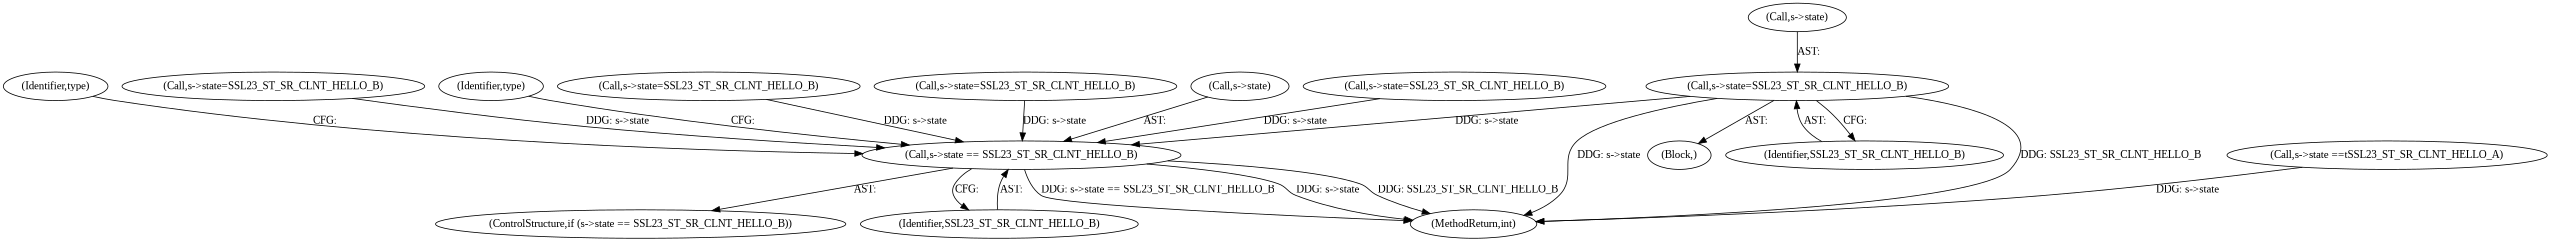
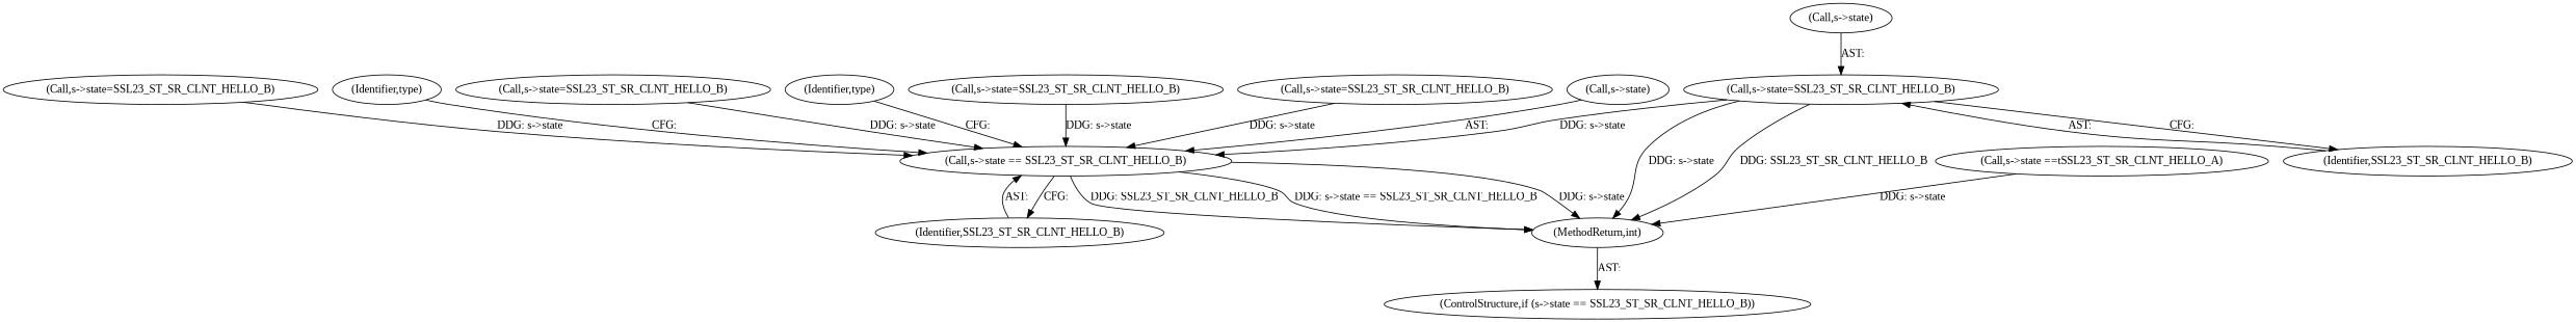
  digraph {
    fontname="Liberation Serif"
    node [fontname="Liberation Serif"]
    edge [fontname="Liberation Serif"]
    n1 [label="(Call,s->state=SSL23_ST_SR_CLNT_HELLO_B)"]
    n2 [label="(Call,s->state == SSL23_ST_SR_CLNT_HELLO_B)"]
-   n3 [label="(Block,)"]
    n4 [label="(Identifier,SSL23_ST_SR_CLNT_HELLO_B)"]
    n5 [label="(MethodReturn,int)"]
    n6 [label="(ControlStructure,if (s->state == SSL23_ST_SR_CLNT_HELLO_B))"]
    n7 [label="(Identifier,SSL23_ST_SR_CLNT_HELLO_B)"]
    n8 [label="(Call,s->state ==\tSSL23_ST_SR_CLNT_HELLO_A)"]
    n9 [label="(Identifier,type)"]
    n10 [label="(Call,s->state=SSL23_ST_SR_CLNT_HELLO_B)"]
    n11 [label="(Call,s->state=SSL23_ST_SR_CLNT_HELLO_B)"]
    n12 [label="(Call,s->state)"]
    n13 [label="(Call,s->state=SSL23_ST_SR_CLNT_HELLO_B)"]
    n14 [label="(Identifier,type)"]
    n15 [label="(Call,s->state=SSL23_ST_SR_CLNT_HELLO_B)"]
    n16 [label="(Call,s->state)"]
    n1 -> n2 [label="DDG: s->state"]
-   n1 -> n3 [label="AST: "]
    n1 -> n4 [label="CFG: "]
    n1 -> n5 [label="DDG: s->state"]
    n1 -> n5 [label="DDG: SSL23_ST_SR_CLNT_HELLO_B"]
    n2 -> n5 [label="DDG: s->state"]
    n2 -> n5 [label="DDG: SSL23_ST_SR_CLNT_HELLO_B"]
    n2 -> n5 [label="DDG: s->state == SSL23_ST_SR_CLNT_HELLO_B"]
-   n2 -> n6 [label="AST: "]
+   n5 -> n6 [label="AST: "]
    n2 -> n7 [label="CFG: "]
    n4 -> n1 [label="AST: "]
    n7 -> n2 [label="AST: "]
    n8 -> n5 [label="DDG: s->state"]
    n9 -> n2 [label="CFG: "]
    n10 -> n2 [label="DDG: s->state"]
    n11 -> n2 [label="DDG: s->state"]
    n12 -> n2 [label="AST: "]
    n13 -> n2 [label="DDG: s->state"]
    n14 -> n2 [label="CFG: "]
    n15 -> n2 [label="DDG: s->state"]
    n16 -> n1 [label="AST: "]
  }
